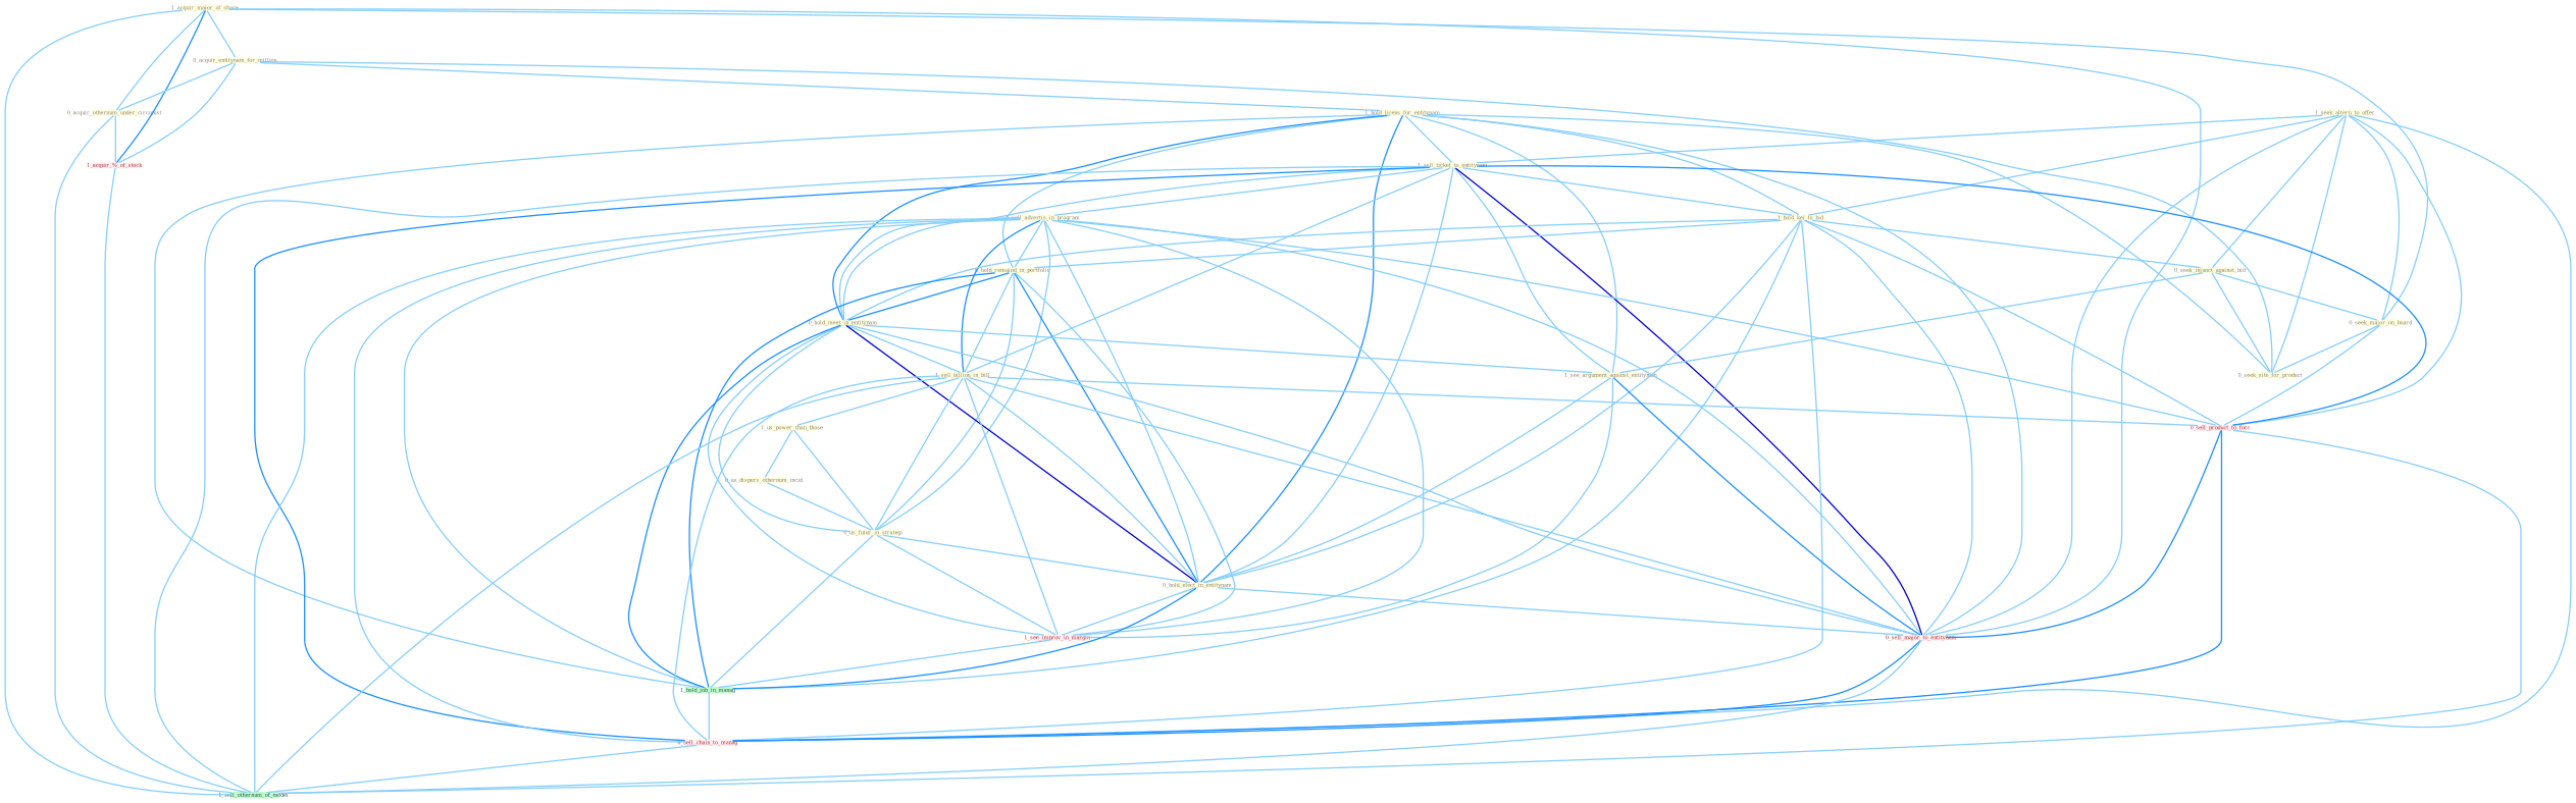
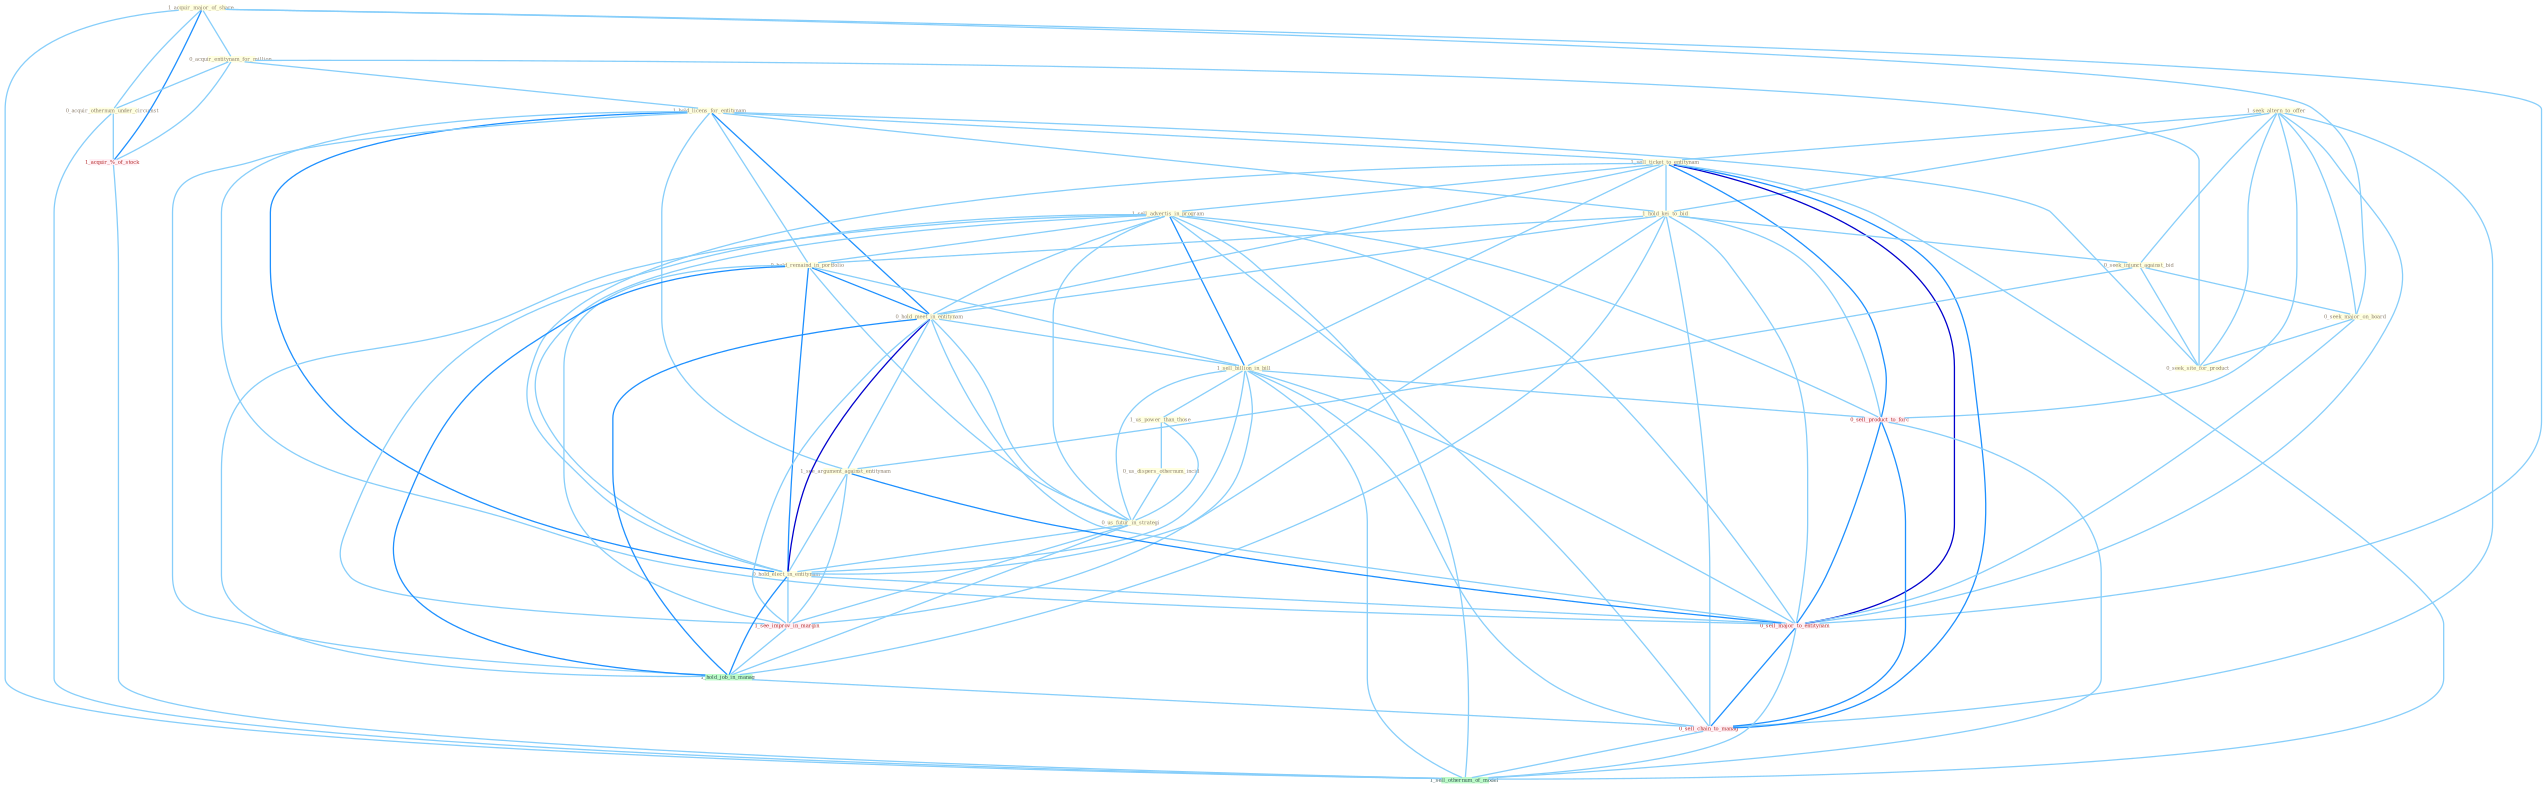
  graph {
    node [color="#ffffe0" fixedsize=true fontcolor="#8b7d6b" fontsize=4 shape=polygon style=filled]
    edge [color="#87cefa" w=1]
    "1_acquir_major_of_share " [height=.06 width=.5]
    "1_seek_altern_to_offer " [height=.06 width=.5]
    "0_acquir_entitynam_for_million " [height=.06 width=.5]
    "1_hold_licens_for_entitynam " [height=.06 width=.5]
    "1_sell_ticket_to_entitynam " [height=.06 width=.5]
    "1_sell_advertis_in_program " [height=.06 width=.5]
    "1_hold_kei_to_bid " [height=.06 width=.5]
    "1_us_power_than_those " [height=.06 width=.5]
    "0_seek_injunct_against_bid " [height=.06 width=.5]
    "0_acquir_othernum_under_circumst " [height=.06 width=.5]
    "0_hold_remaind_in_portfolio " [height=.06 width=.5]
    n12 [height=.06 label="0_us_dispers_othernum_incid" width=.5]
    "0_hold_meet_in_entitynam " [height=.06 width=.5]
    "1_sell_billion_in_bill " [height=.06 width=.5]
    "0_us_futur_in_strategi " [height=.06 width=.5]
    "0_seek_major_on_board " [height=.06 width=.5]
    "1_see_argument_against_entitynam " [height=.06 width=.5]
    "0_hold_elect_in_entitynam " [height=.06 width=.5]
    "0_seek_site_for_product " [height=.06 width=.5]
    "1_see_improv_in_margin " [color="#fff0f5" fontcolor="#b22222" height=.06 width=.5]
    "1_acquir_%_of_stock " [color="#fff0f5" fontcolor="#b22222" height=.06 width=.5]
    "0_sell_product_to_forc " [color="#fff0f5" fontcolor="#b22222" height=.06 width=.5]
    "0_sell_major_to_entitynam " [color="#fff0f5" fontcolor="#b22222" height=.06 width=.5]
    "0_sell_chain_to_manag " [color="#fff0f5" fontcolor="#b22222" height=.06 width=.5]
    "1_sell_othernum_of_model " [color="#BDFCC9" fontcolor="#2f4f4f" height=.06 width=.5]
    "1_hold_job_in_manag " [color="#BDFCC9" fontcolor="#2f4f4f" height=.06 width=.5]
    subgraph sub_1 {
      "1_acquir_major_of_share "
      "1_seek_altern_to_offer "
      "0_acquir_entitynam_for_million "
      "1_hold_licens_for_entitynam "
      "1_sell_ticket_to_entitynam "
      "1_sell_advertis_in_program "
      "1_hold_kei_to_bid "
      "1_us_power_than_those "
      "0_seek_injunct_against_bid "
      "0_acquir_othernum_under_circumst "
      "0_hold_remaind_in_portfolio "
      n12
      "0_hold_meet_in_entitynam "
      "1_sell_billion_in_bill "
      "0_us_futur_in_strategi "
      "0_seek_major_on_board "
      "1_see_argument_against_entitynam "
      "0_hold_elect_in_entitynam "
      "0_seek_site_for_product "
    }
    subgraph sub_2 {
      "1_see_improv_in_margin "
      "1_acquir_%_of_stock "
      "0_sell_product_to_forc "
      "0_sell_major_to_entitynam "
      "0_sell_chain_to_manag "
    }
    "1_acquir_major_of_share " -- "0_acquir_entitynam_for_million "
    "1_acquir_major_of_share " -- "0_acquir_othernum_under_circumst "
    "1_acquir_major_of_share " -- "0_seek_major_on_board "
    "1_acquir_major_of_share " -- "1_acquir_%_of_stock " [color="#1e90ff" w=2]
    "1_acquir_major_of_share " -- "0_sell_major_to_entitynam "
    "1_acquir_major_of_share " -- "1_sell_othernum_of_model "
    "1_seek_altern_to_offer " -- "1_sell_ticket_to_entitynam "
    "1_seek_altern_to_offer " -- "1_hold_kei_to_bid "
    "1_seek_altern_to_offer " -- "0_seek_injunct_against_bid "
    "1_seek_altern_to_offer " -- "0_seek_major_on_board "
    "1_seek_altern_to_offer " -- "0_seek_site_for_product "
    "1_seek_altern_to_offer " -- "0_sell_product_to_forc "
    "1_seek_altern_to_offer " -- "0_sell_major_to_entitynam "
    "1_seek_altern_to_offer " -- "0_sell_chain_to_manag "
    "0_acquir_entitynam_for_million " -- "1_hold_licens_for_entitynam "
    "0_acquir_entitynam_for_million " -- "0_acquir_othernum_under_circumst "
    "0_acquir_entitynam_for_million " -- "0_seek_site_for_product "
    "0_acquir_entitynam_for_million " -- "1_acquir_%_of_stock "
    "1_hold_licens_for_entitynam " -- "1_sell_ticket_to_entitynam "
    "1_hold_licens_for_entitynam " -- "1_hold_kei_to_bid "
    "1_hold_licens_for_entitynam " -- "0_hold_remaind_in_portfolio "
    "1_hold_licens_for_entitynam " -- "0_hold_meet_in_entitynam " [color="#1e90ff" w=2]
    "1_hold_licens_for_entitynam " -- "1_see_argument_against_entitynam "
    "1_hold_licens_for_entitynam " -- "0_hold_elect_in_entitynam " [color="#1e90ff" w=2]
    "1_hold_licens_for_entitynam " -- "0_seek_site_for_product "
    "1_hold_licens_for_entitynam " -- "0_sell_major_to_entitynam "
    "1_hold_licens_for_entitynam " -- "1_hold_job_in_manag "
    "1_sell_ticket_to_entitynam " -- "1_sell_advertis_in_program "
    "1_sell_ticket_to_entitynam " -- "1_hold_kei_to_bid "
    "1_sell_ticket_to_entitynam " -- "0_hold_meet_in_entitynam "
    "1_sell_ticket_to_entitynam " -- "1_sell_billion_in_bill "
-   "1_sell_ticket_to_entitynam " -- "1_see_argument_against_entitynam "
    "1_sell_ticket_to_entitynam " -- "0_hold_elect_in_entitynam "
    "1_sell_ticket_to_entitynam " -- "0_sell_product_to_forc " [color="#1e90ff" w=2]
    "1_sell_ticket_to_entitynam " -- "0_sell_major_to_entitynam " [color="#0000cd" w=3]
    "1_sell_ticket_to_entitynam " -- "0_sell_chain_to_manag " [color="#1e90ff" w=2]
    "1_sell_ticket_to_entitynam " -- "1_sell_othernum_of_model "
    "1_sell_advertis_in_program " -- "0_hold_remaind_in_portfolio "
    "1_sell_advertis_in_program " -- "0_hold_meet_in_entitynam "
    "1_sell_advertis_in_program " -- "1_sell_billion_in_bill " [color="#1e90ff" w=2]
    "1_sell_advertis_in_program " -- "0_us_futur_in_strategi "
    "1_sell_advertis_in_program " -- "0_hold_elect_in_entitynam "
    "1_sell_advertis_in_program " -- "1_see_improv_in_margin "
    "1_sell_advertis_in_program " -- "0_sell_product_to_forc "
    "1_sell_advertis_in_program " -- "0_sell_major_to_entitynam "
    "1_sell_advertis_in_program " -- "0_sell_chain_to_manag "
    "1_sell_advertis_in_program " -- "1_sell_othernum_of_model "
    "1_sell_advertis_in_program " -- "1_hold_job_in_manag "
    "1_hold_kei_to_bid " -- "0_seek_injunct_against_bid "
    "1_hold_kei_to_bid " -- "0_hold_remaind_in_portfolio "
    "1_hold_kei_to_bid " -- "0_hold_meet_in_entitynam "
    "1_hold_kei_to_bid " -- "0_hold_elect_in_entitynam "
    "1_hold_kei_to_bid " -- "0_sell_product_to_forc "
    "1_hold_kei_to_bid " -- "0_sell_major_to_entitynam "
    "1_hold_kei_to_bid " -- "0_sell_chain_to_manag "
    "1_hold_kei_to_bid " -- "1_hold_job_in_manag "
    "1_us_power_than_those " -- n12
    "1_us_power_than_those " -- "0_us_futur_in_strategi "
    "0_seek_injunct_against_bid " -- "0_seek_major_on_board "
    "0_seek_injunct_against_bid " -- "1_see_argument_against_entitynam "
    "0_seek_injunct_against_bid " -- "0_seek_site_for_product "
    "0_acquir_othernum_under_circumst " -- "1_acquir_%_of_stock "
    "0_acquir_othernum_under_circumst " -- "1_sell_othernum_of_model "
    "0_hold_remaind_in_portfolio " -- "0_hold_meet_in_entitynam " [color="#1e90ff" w=2]
    "0_hold_remaind_in_portfolio " -- "1_sell_billion_in_bill "
    "0_hold_remaind_in_portfolio " -- "0_us_futur_in_strategi "
    "0_hold_remaind_in_portfolio " -- "0_hold_elect_in_entitynam " [color="#1e90ff" w=2]
    "0_hold_remaind_in_portfolio " -- "1_see_improv_in_margin "
    "0_hold_remaind_in_portfolio " -- "1_hold_job_in_manag " [color="#1e90ff" w=2]
    n12 -- "0_us_futur_in_strategi "
    "0_hold_meet_in_entitynam " -- "1_sell_billion_in_bill "
    "0_hold_meet_in_entitynam " -- "0_us_futur_in_strategi "
    "0_hold_meet_in_entitynam " -- "1_see_argument_against_entitynam "
    "0_hold_meet_in_entitynam " -- "0_hold_elect_in_entitynam " [color="#0000cd" w=3]
    "0_hold_meet_in_entitynam " -- "1_see_improv_in_margin "
    "0_hold_meet_in_entitynam " -- "0_sell_major_to_entitynam "
    "0_hold_meet_in_entitynam " -- "1_hold_job_in_manag " [color="#1e90ff" w=2]
    "1_sell_billion_in_bill " -- "1_us_power_than_those "
    "1_sell_billion_in_bill " -- "0_us_futur_in_strategi "
    "1_sell_billion_in_bill " -- "0_hold_elect_in_entitynam "
    "1_sell_billion_in_bill " -- "1_see_improv_in_margin "
    "1_sell_billion_in_bill " -- "0_sell_product_to_forc "
    "1_sell_billion_in_bill " -- "0_sell_major_to_entitynam "
    "1_sell_billion_in_bill " -- "0_sell_chain_to_manag "
    "1_sell_billion_in_bill " -- "1_sell_othernum_of_model "
    "0_us_futur_in_strategi " -- "0_hold_elect_in_entitynam "
    "0_us_futur_in_strategi " -- "1_see_improv_in_margin "
    "0_us_futur_in_strategi " -- "1_hold_job_in_manag "
    "0_seek_major_on_board " -- "0_seek_site_for_product "
-   "0_seek_major_on_board " -- "0_sell_product_to_forc "
+   "0_seek_major_on_board " -- "0_sell_major_to_entitynam "
    "1_see_argument_against_entitynam " -- "0_hold_elect_in_entitynam "
    "1_see_argument_against_entitynam " -- "1_see_improv_in_margin "
    "1_see_argument_against_entitynam " -- "0_sell_major_to_entitynam " [color="#1e90ff"]
    "0_hold_elect_in_entitynam " -- "1_see_improv_in_margin "
    "0_hold_elect_in_entitynam " -- "0_sell_major_to_entitynam "
    "0_hold_elect_in_entitynam " -- "1_hold_job_in_manag " [color="#1e90ff" w=2]
    "1_see_improv_in_margin " -- "1_hold_job_in_manag "
    "1_acquir_%_of_stock " -- "1_sell_othernum_of_model "
    "0_sell_product_to_forc " -- "0_sell_major_to_entitynam " [color="#1e90ff" w=2]
    "0_sell_product_to_forc " -- "0_sell_chain_to_manag " [color="#1e90ff" w=2]
    "0_sell_product_to_forc " -- "1_sell_othernum_of_model "
    "0_sell_major_to_entitynam " -- "0_sell_chain_to_manag " [color="#1e90ff" w=2]
    "0_sell_major_to_entitynam " -- "1_sell_othernum_of_model "
    "0_sell_chain_to_manag " -- "1_sell_othernum_of_model "
    "1_hold_job_in_manag " -- "0_sell_chain_to_manag "
  }
